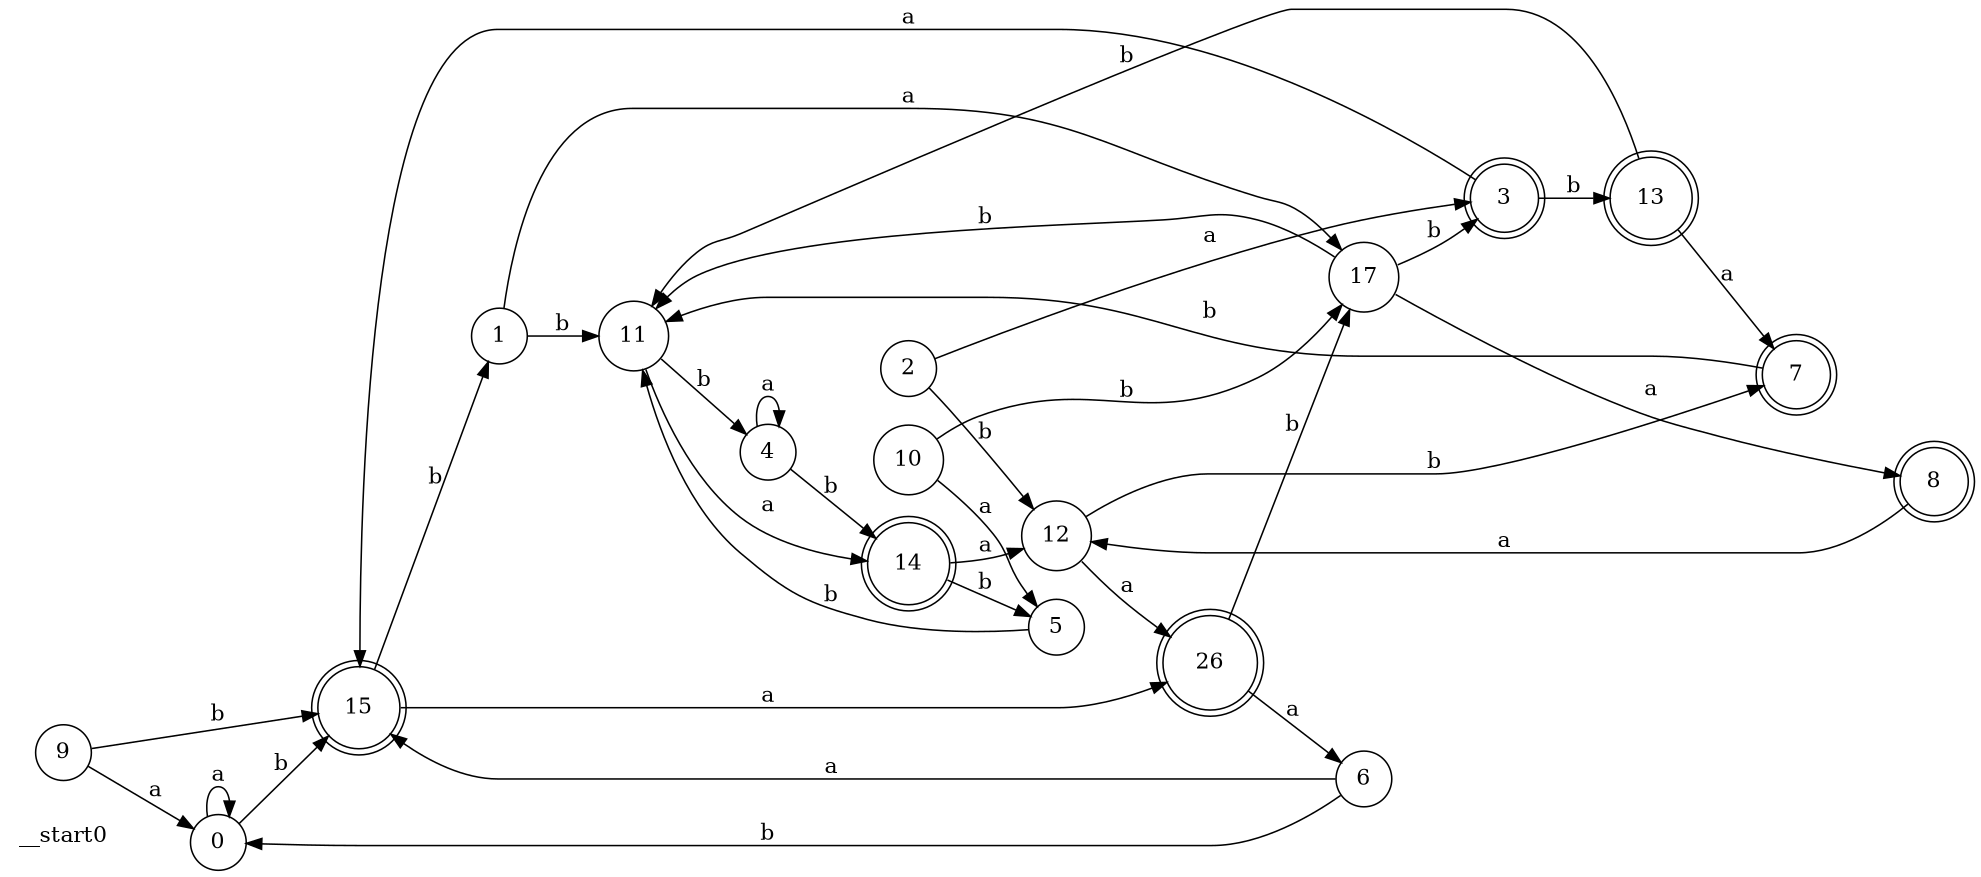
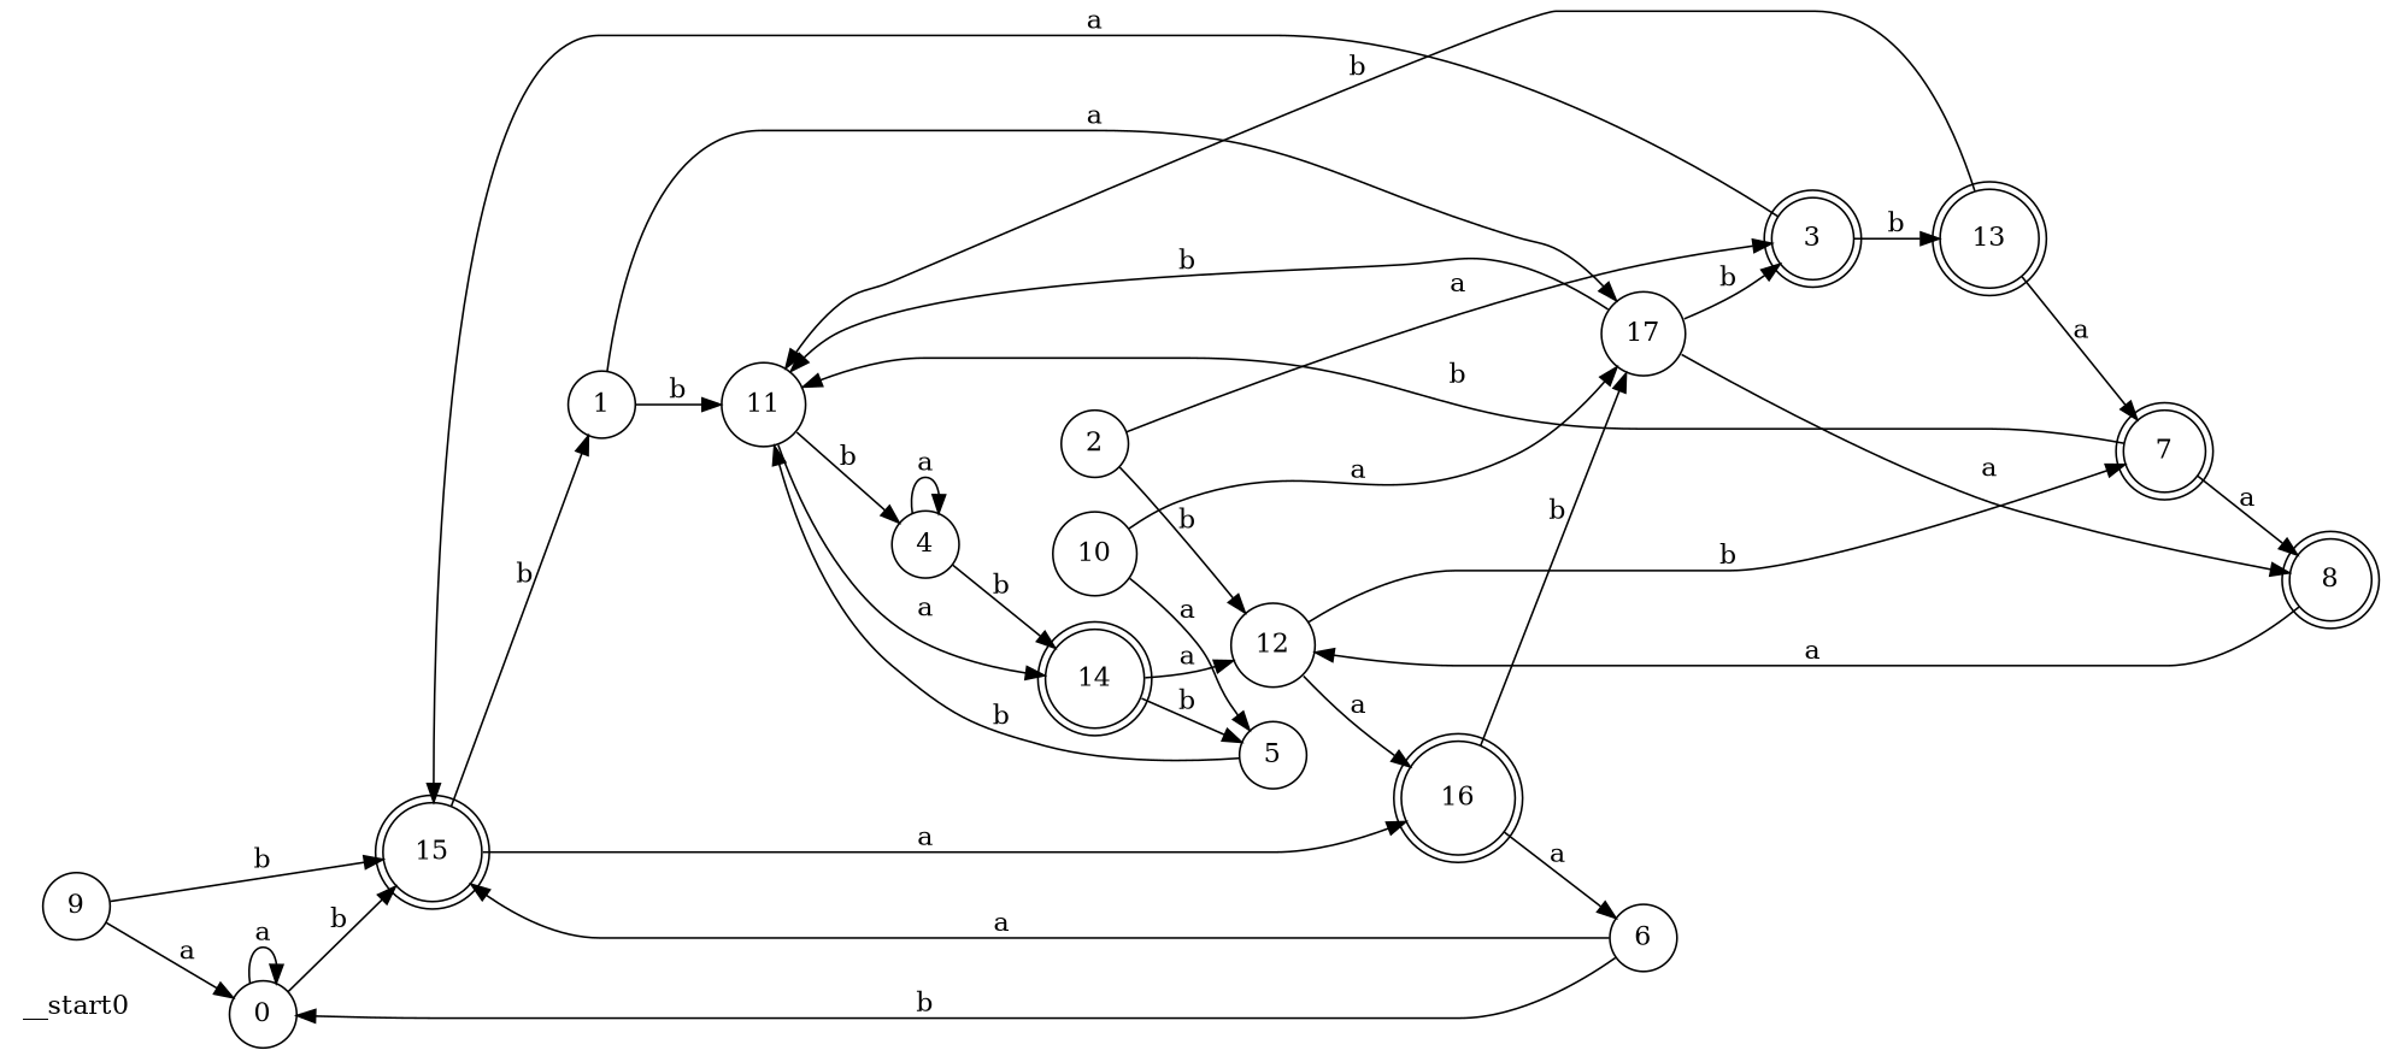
  digraph {
    rankdir=LR
    node [shape=circle color=black fillcolor=white style=filled]
    __start0 [shape=none color="" fillcolor="" style=""]
    n2 [label=0]
    n3 [label=15 shape=doublecircle style="rounded,filled"]
    n4 [label=1]
-   n5 [label=26 shape=doublecircle style="rounded,filled"]
+   n5 [label=16 shape=doublecircle style="rounded,filled"]
    n6 [label=11]
    n7 [label=17]
    n8 [label=4]
    n9 [label=14 shape=doublecircle style="rounded,filled"]
    n10 [label=3 shape=doublecircle style="rounded,filled"]
    n11 [label=8 shape=doublecircle style="rounded,filled"]
    n12 [label=2]
    n13 [label=12]
    n14 [label=13 shape=doublecircle style="rounded,filled"]
    n15 [label=7 shape=doublecircle style="rounded,filled"]
    n16 [label=5]
    n17 [label=6]
    n18 [label=9]
    n19 [label=10]
    n2 -> n2 [label=a]
    n2 -> n3 [label=b]
    n3 -> n4 [label=b]
    n3 -> n5 [label=a]
    n4 -> n6 [label=b]
    n4 -> n7 [label=a]
    n5 -> n7 [label=b]
    n5 -> n17 [label=a]
    n6 -> n8 [label=b]
    n6 -> n9 [label=a]
    n7 -> n6 [label=b]
    n7 -> n10 [label=b]
    n7 -> n11 [label=a]
    n8 -> n8 [label=a]
    n8 -> n9 [label=b]
    n9 -> n13 [label=a]
    n9 -> n16 [label=b]
    n10 -> n3 [label=a]
    n10 -> n14 [label=b]
    n11 -> n13 [label=a]
    n12 -> n10 [label=a]
    n12 -> n13 [label=b]
    n13 -> n5 [label=a]
    n13 -> n15 [label=b]
    n14 -> n6 [label=b]
    n14 -> n15 [label=a]
    n15 -> n6 [label=b]
+   n15 -> n11 [label=a]
    n16 -> n6 [label=b]
    n17 -> n2 [label=b]
    n17 -> n3 [label=a]
    n18 -> n2 [label=a]
    n18 -> n3 [label=b]
-   n19 -> n7 [label=b]
+   n19 -> n7 [label=a]
    n19 -> n16 [label=a]
  }
